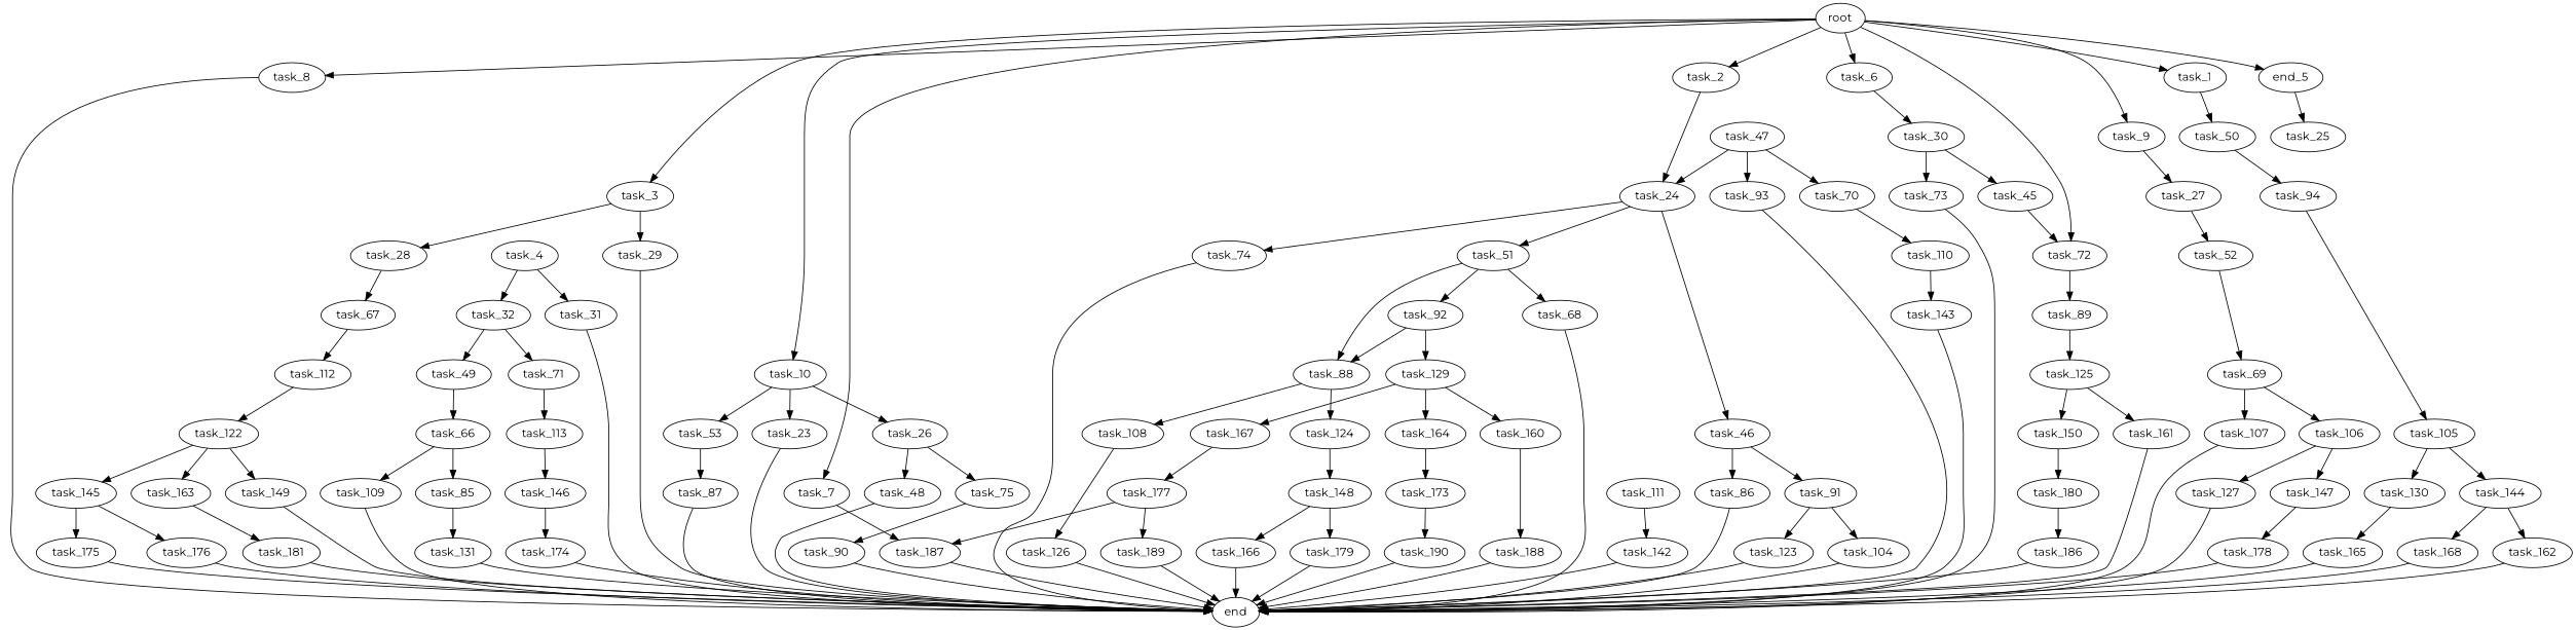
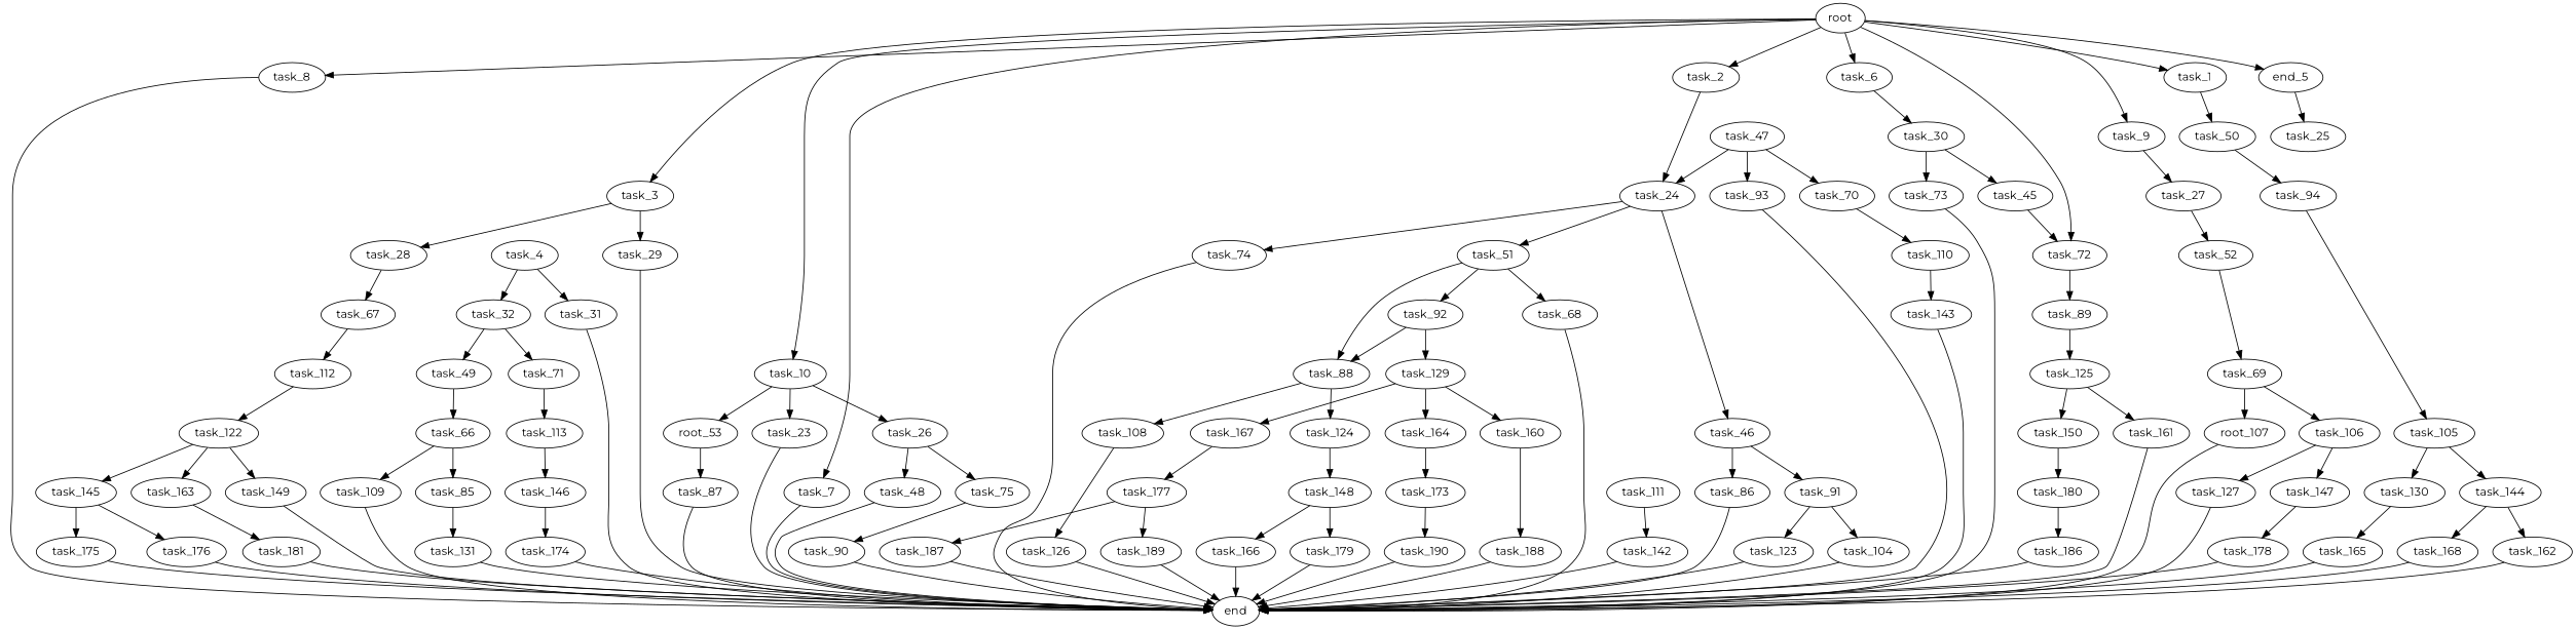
  digraph {
    fontname=Montserrat
    node [fontname=Montserrat]
    edge [fontname=Montserrat]
    root
    task_1
    task_2
    task_3
    n5 [label=end_5]
    task_6
    task_7
    task_8
    task_9
    task_10
    task_72
    task_50
    task_24
    task_28
    task_29
    task_4
    task_31
    task_32
    task_25
    task_30
    end
    task_27
    task_23
    task_26
-   task_53
+   task_53 [label=root_53]
    task_94
    task_46
    task_51
    task_74
    task_67
    task_49
    task_71
    task_45
    task_73
    task_52
    task_48
    task_75
    task_87
    task_86
    task_91
    task_47
    task_70
    task_93
    task_68
    task_88
    task_92
    task_90
    task_69
    task_112
    task_66
    task_113
    task_89
    task_104
    task_123
    task_110
    task_85
    task_109
    task_105
    task_108
    task_124
    task_129
    task_106
-   task_107
+   task_107 [label=root_107]
    task_131
    n65 [label=task_122]
    task_127
    task_147
    task_143
    task_146
    task_125
    task_126
    task_148
    task_150
    task_161
    task_111
    task_142
    task_160
    task_164
    task_167
    task_130
    task_144
    task_165
    task_162
    task_168
    task_178
    task_145
    task_149
    task_163
    task_174
    task_166
    task_179
    task_180
    task_175
    task_176
    task_181
    task_188
    task_173
    task_177
    task_186
    task_190
    task_187
    task_189
    root -> task_1
    root -> task_2
    root -> task_3
    root -> n5
    root -> task_6
    root -> task_7
    root -> task_8
    root -> task_9
    root -> task_10
    root -> task_72
    task_1 -> task_50
    task_2 -> task_24
    task_3 -> task_28
    task_3 -> task_29
    n5 -> task_25
    task_6 -> task_30
-   task_7 -> task_187
+   task_7 -> end
    task_8 -> end
    task_9 -> task_27
    task_10 -> task_23
    task_10 -> task_26
    task_10 -> task_53
    task_72 -> task_89
    task_50 -> task_94
    task_24 -> task_46
    task_24 -> task_51
    task_24 -> task_74
    task_28 -> task_67
    task_29 -> end
    task_4 -> task_31
    task_4 -> task_32
    task_31 -> end
    task_32 -> task_49
    task_32 -> task_71
    task_30 -> task_45
    task_30 -> task_73
    task_27 -> task_52
    task_23 -> end
    task_26 -> task_48
    task_26 -> task_75
    task_53 -> task_87
    task_94 -> task_105
    task_46 -> task_86
    task_46 -> task_91
    task_51 -> task_68
    task_51 -> task_88
    task_51 -> task_92
    task_74 -> end
    task_67 -> task_112
    task_49 -> task_66
    task_71 -> task_113
    task_45 -> task_72
    task_73 -> end
    task_52 -> task_69
    task_48 -> end
    task_75 -> task_90
    task_87 -> end
    task_86 -> end
    task_91 -> task_104
    task_91 -> task_123
    task_47 -> task_24
    task_47 -> task_70
    task_47 -> task_93
    task_70 -> task_110
    task_93 -> end
    task_68 -> end
    task_88 -> task_108
    task_88 -> task_124
    task_92 -> task_88
    task_92 -> task_129
    task_90 -> end
    task_69 -> task_106
    task_69 -> task_107
    task_112 -> n65
    task_66 -> task_85
    task_66 -> task_109
    task_113 -> task_146
    task_89 -> task_125
    task_104 -> end
    task_123 -> end
    task_110 -> task_143
    task_85 -> task_131
    task_109 -> end
    task_105 -> task_130
    task_105 -> task_144
    task_108 -> task_126
    task_124 -> task_148
    task_129 -> task_160
    task_129 -> task_164
    task_129 -> task_167
    task_106 -> task_127
    task_106 -> task_147
    task_107 -> end
    task_131 -> end
    n65 -> task_145
    n65 -> task_149
    n65 -> task_163
    task_127 -> end
    task_147 -> task_178
    task_143 -> end
    task_146 -> task_174
    task_125 -> task_150
    task_125 -> task_161
    task_126 -> end
    task_148 -> task_166
    task_148 -> task_179
    task_150 -> task_180
    task_161 -> end
    task_111 -> task_142
    task_142 -> end
    task_160 -> task_188
    task_164 -> task_173
    task_167 -> task_177
    task_130 -> task_165
    task_144 -> task_162
    task_144 -> task_168
    task_165 -> end
    task_162 -> end
    task_168 -> end
    task_178 -> end
    task_145 -> task_175
    task_145 -> task_176
    task_149 -> end
    task_163 -> task_181
    task_174 -> end
    task_166 -> end
    task_179 -> end
    task_180 -> task_186
    task_175 -> end
    task_176 -> end
    task_181 -> end
    task_188 -> end
    task_173 -> task_190
    task_177 -> task_187
    task_177 -> task_189
    task_186 -> end
    task_190 -> end
    task_187 -> end
    task_189 -> end
  }
